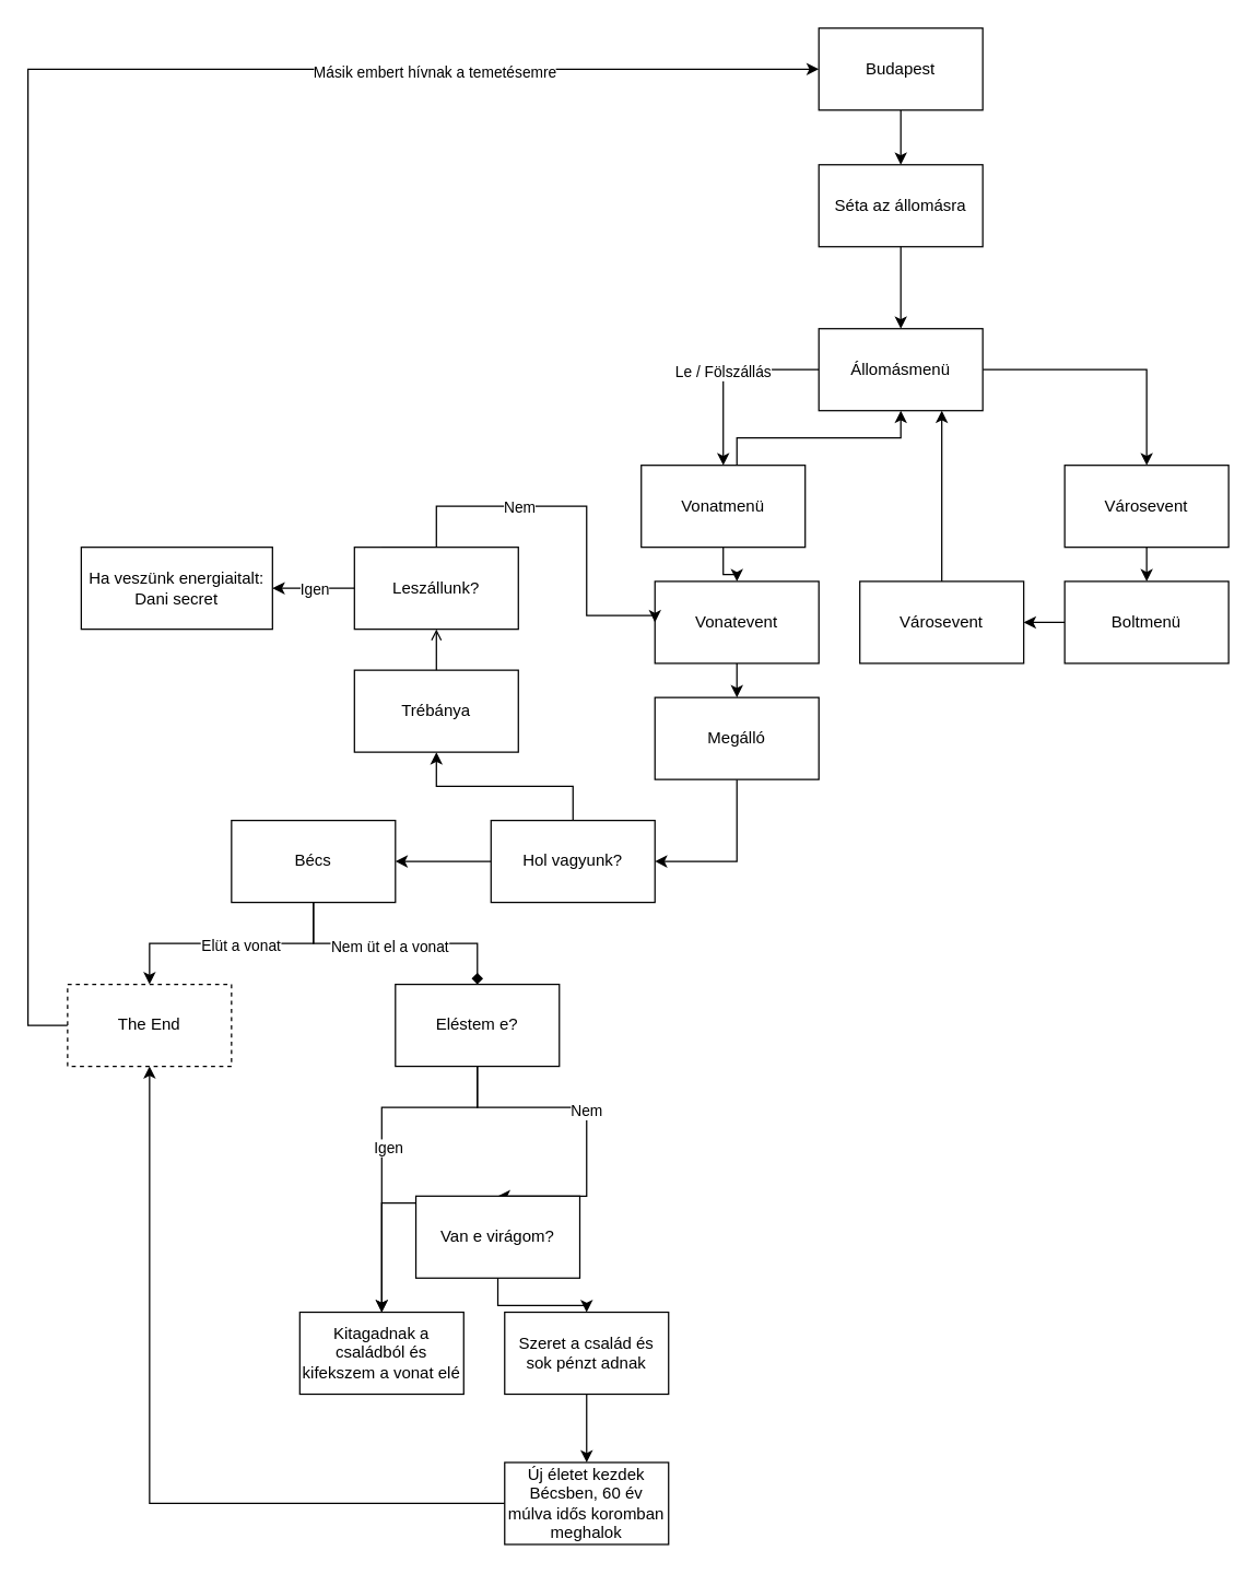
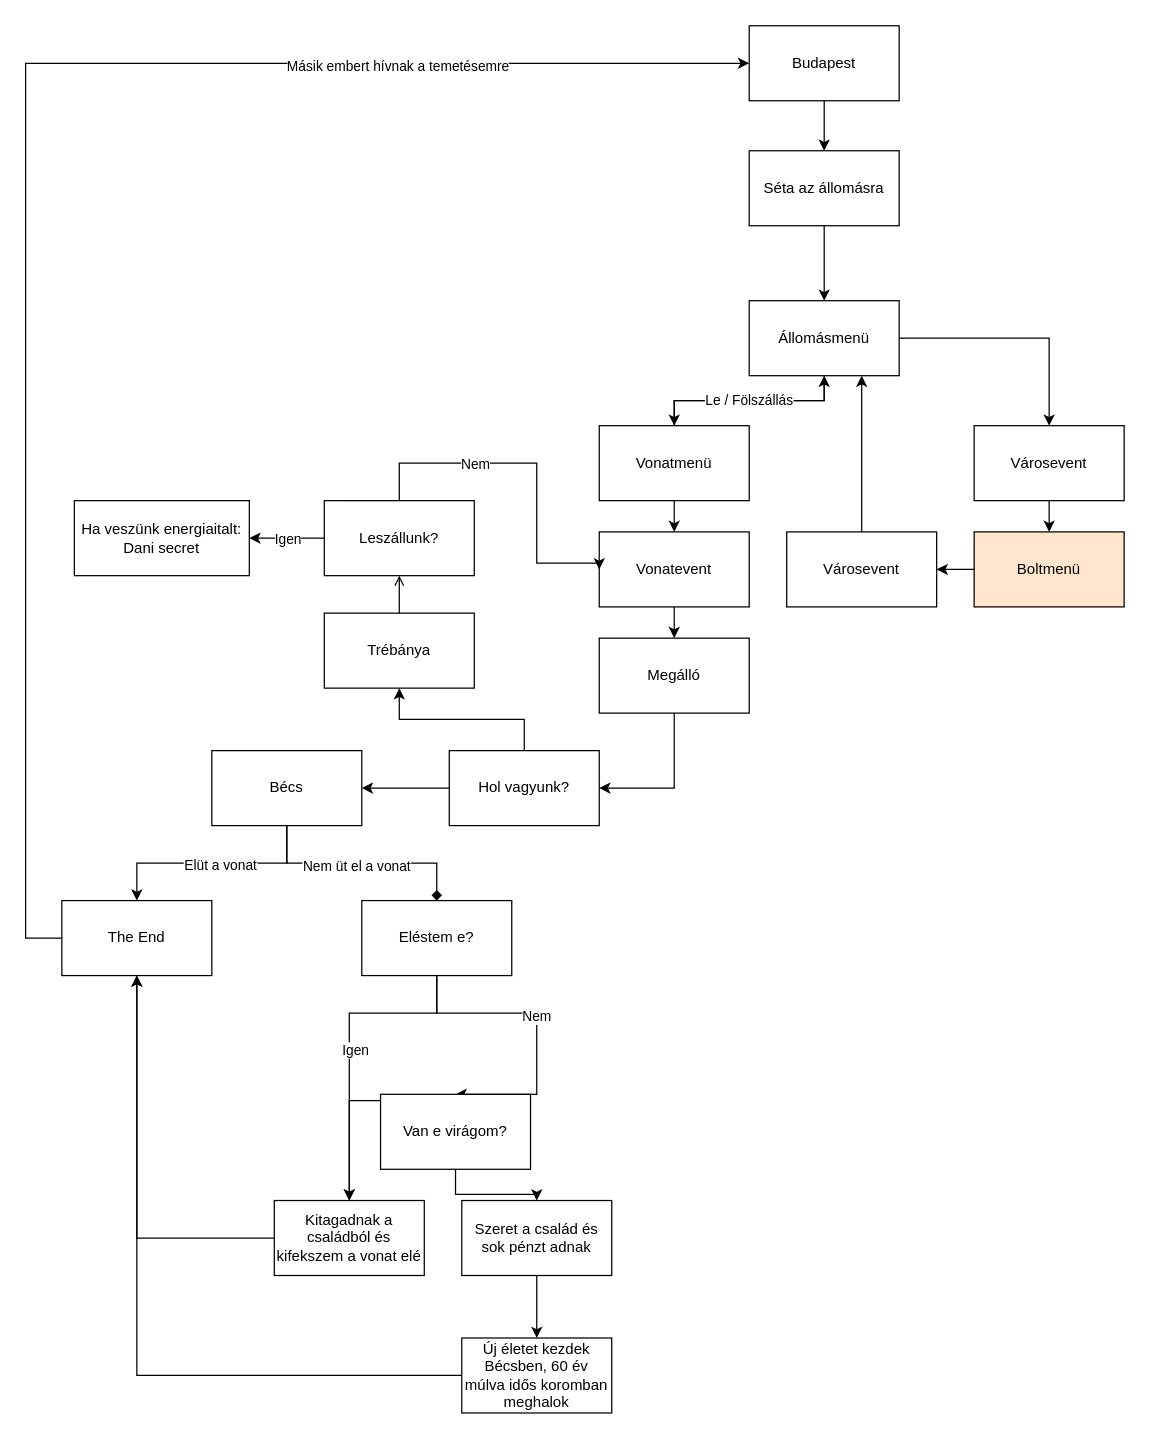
  <mxCell id="0" />
  <mxCell id="1" parent="0" />
  <mxCell id="2" style="edgeStyle=orthogonalEdgeStyle;rounded=0;orthogonalLoop=1;jettySize=auto;html=1;exitX=0.5;exitY=1;exitDx=0;exitDy=0;entryX=0.5;entryY=0;entryDx=0;entryDy=0;" parent="1" source="3" target="4" edge="1"><mxGeometry relative="1" as="geometry" /></mxCell>
  <mxCell id="3" value="Budapest" style="rounded=0;whiteSpace=wrap;html=1;" parent="1" vertex="1"><mxGeometry x="599" y="20" width="120" height="60" as="geometry" /></mxCell>
  <mxCell id="4" value="Séta az állomásra" style="rounded=0;whiteSpace=wrap;html=1;" parent="1" vertex="1"><mxGeometry x="599" y="120" width="120" height="60" as="geometry" /></mxCell>
  <mxCell id="5" style="edgeStyle=orthogonalEdgeStyle;rounded=0;orthogonalLoop=1;jettySize=auto;html=1;exitX=0.5;exitY=1;exitDx=0;exitDy=0;entryX=0.5;entryY=0;entryDx=0;entryDy=0;" parent="1" source="4" target="14" edge="1"><mxGeometry relative="1" as="geometry"><mxPoint x="794" y="260" as="sourcePoint" /></mxGeometry></mxCell>
  <mxCell id="6" value="" style="edgeStyle=orthogonalEdgeStyle;rounded=0;orthogonalLoop=1;jettySize=auto;html=1;" edge="1" parent="1" source="8" target="16"><mxGeometry relative="1" as="geometry" /></mxCell>
  <mxCell id="7" style="edgeStyle=orthogonalEdgeStyle;rounded=0;orthogonalLoop=1;jettySize=auto;html=1;entryX=0.5;entryY=1;entryDx=0;entryDy=0;" edge="1" parent="1" source="8" target="14"><mxGeometry relative="1" as="geometry"><mxPoint x="599" y="320" as="targetPoint" /><Array as="points"><mxPoint x="539" y="320" /><mxPoint x="659" y="320" /></Array></mxGeometry></mxCell>
- <mxCell id="8" value="Vonatmenü" style="rounded=0;whiteSpace=wrap;html=1;" parent="1" vertex="1"><mxGeometry x="469" y="340" width="120" height="60" as="geometry" /></mxCell>
+ <mxCell id="8" value="Vonatmenü" style="rounded=0;whiteSpace=wrap;html=1;" parent="1" vertex="1"><mxGeometry x="479" y="340" width="120" height="60" as="geometry" /></mxCell>
  <mxCell id="9" style="edgeStyle=orthogonalEdgeStyle;rounded=0;orthogonalLoop=1;jettySize=auto;html=1;entryX=1;entryY=0.5;entryDx=0;entryDy=0;" edge="1" parent="1" source="10" target="20"><mxGeometry relative="1" as="geometry" /></mxCell>
  <mxCell id="10" value="Megálló" style="rounded=0;whiteSpace=wrap;html=1;" parent="1" vertex="1"><mxGeometry x="479" y="510" width="120" height="60" as="geometry" /></mxCell>
  <mxCell id="11" style="edgeStyle=orthogonalEdgeStyle;rounded=0;orthogonalLoop=1;jettySize=auto;html=1;entryX=0.5;entryY=0;entryDx=0;entryDy=0;" edge="1" parent="1" source="14" target="8"><mxGeometry relative="1" as="geometry" /></mxCell>
  <mxCell id="12" value="Le / Fölszállás" style="edgeLabel;html=1;align=center;verticalAlign=middle;resizable=0;points=[];" vertex="1" connectable="0" parent="11"><mxGeometry x="0.013" y="-1" relative="1" as="geometry"><mxPoint as="offset" /></mxGeometry></mxCell>
  <mxCell id="13" style="edgeStyle=orthogonalEdgeStyle;rounded=0;orthogonalLoop=1;jettySize=auto;html=1;entryX=0.5;entryY=0;entryDx=0;entryDy=0;exitX=1;exitY=0.5;exitDx=0;exitDy=0;" edge="1" parent="1" source="14" target="18"><mxGeometry relative="1" as="geometry"><mxPoint x="769" y="270" as="sourcePoint" /></mxGeometry></mxCell>
  <mxCell id="14" value="Állomásmenü" style="rounded=0;whiteSpace=wrap;html=1;" parent="1" vertex="1"><mxGeometry x="599" y="240" width="120" height="60" as="geometry" /></mxCell>
  <mxCell id="15" value="" style="edgeStyle=orthogonalEdgeStyle;rounded=0;orthogonalLoop=1;jettySize=auto;html=1;" edge="1" parent="1" source="16" target="10"><mxGeometry relative="1" as="geometry" /></mxCell>
  <mxCell id="16" value="Vonatevent" style="rounded=0;whiteSpace=wrap;html=1;" vertex="1" parent="1"><mxGeometry x="479" y="425" width="120" height="60" as="geometry" /></mxCell>
  <mxCell id="17" value="" style="edgeStyle=orthogonalEdgeStyle;rounded=0;orthogonalLoop=1;jettySize=auto;html=1;" edge="1" parent="1" source="18" target="22"><mxGeometry relative="1" as="geometry" /></mxCell>
  <mxCell id="18" value="Városevent" style="rounded=0;whiteSpace=wrap;html=1;" vertex="1" parent="1"><mxGeometry x="779" y="340" width="120" height="60" as="geometry" /></mxCell>
  <mxCell id="19" value="" style="edgeStyle=orthogonalEdgeStyle;rounded=0;orthogonalLoop=1;jettySize=auto;html=1;" edge="1" parent="1" source="20" target="51"><mxGeometry relative="1" as="geometry" /></mxCell>
  <mxCell id="20" value="Hol vagyunk?" style="rounded=0;whiteSpace=wrap;html=1;" vertex="1" parent="1"><mxGeometry x="359" y="600" width="120" height="60" as="geometry" /></mxCell>
  <mxCell id="21" value="" style="edgeStyle=orthogonalEdgeStyle;rounded=0;orthogonalLoop=1;jettySize=auto;html=1;" edge="1" parent="1" source="22" target="49"><mxGeometry relative="1" as="geometry" /></mxCell>
- <mxCell id="22" value="Boltmenü" style="rounded=0;whiteSpace=wrap;html=1;" vertex="1" parent="1"><mxGeometry x="779" y="425" width="120" height="60" as="geometry" /></mxCell>
+ <mxCell id="22" value="Boltmenü" style="rounded=0;whiteSpace=wrap;html=1;fillColor=#ffe6cc;" vertex="1" parent="1"><mxGeometry x="779" y="425" width="120" height="60" as="geometry" /></mxCell>
  <mxCell id="23" style="edgeStyle=orthogonalEdgeStyle;rounded=0;orthogonalLoop=1;jettySize=auto;html=1;entryX=0.5;entryY=0;entryDx=0;entryDy=0;" edge="1" parent="1" source="28" target="32"><mxGeometry relative="1" as="geometry" /></mxCell>
  <mxCell id="24" value="Text" style="edgeLabel;html=1;align=center;verticalAlign=middle;resizable=0;points=[];" vertex="1" connectable="0" parent="23"><mxGeometry x="-0.011" y="1" relative="1" as="geometry"><mxPoint as="offset" /></mxGeometry></mxCell>
  <mxCell id="25" value="Elüt a vonat" style="edgeLabel;html=1;align=center;verticalAlign=middle;resizable=0;points=[];" vertex="1" connectable="0" parent="23"><mxGeometry x="-0.067" y="1" relative="1" as="geometry"><mxPoint as="offset" /></mxGeometry></mxCell>
  <mxCell id="26" style="edgeStyle=orthogonalEdgeStyle;rounded=0;orthogonalLoop=1;jettySize=auto;html=1;endArrow=diamond;" edge="1" parent="1" source="28" target="37"><mxGeometry relative="1" as="geometry" /></mxCell>
  <mxCell id="27" value="Nem üt el a vonat" style="edgeLabel;html=1;align=center;verticalAlign=middle;resizable=0;points=[];" vertex="1" connectable="0" parent="26"><mxGeometry x="-0.056" y="-2" relative="1" as="geometry"><mxPoint as="offset" /></mxGeometry></mxCell>
  <mxCell id="28" value="Bécs" style="rounded=0;whiteSpace=wrap;html=1;" vertex="1" parent="1"><mxGeometry x="169" y="600" width="120" height="60" as="geometry" /></mxCell>
  <mxCell id="29" value="" style="endArrow=classic;html=1;rounded=0;exitX=0;exitY=0.5;exitDx=0;exitDy=0;entryX=1;entryY=0.5;entryDx=0;entryDy=0;" edge="1" parent="1" source="20" target="28"><mxGeometry relative="1" as="geometry"><mxPoint x="769" y="660" as="sourcePoint" /><mxPoint x="869" y="660" as="targetPoint" /></mxGeometry></mxCell>
  <mxCell id="30" style="edgeStyle=orthogonalEdgeStyle;rounded=0;orthogonalLoop=1;jettySize=auto;html=1;entryX=0;entryY=0.5;entryDx=0;entryDy=0;" edge="1" parent="1" source="32" target="3"><mxGeometry relative="1" as="geometry"><mxPoint x="19" y="50" as="targetPoint" /><Array as="points"><mxPoint x="20" y="750" /><mxPoint x="20" y="50" /></Array></mxGeometry></mxCell>
  <mxCell id="31" value="Másik embert hívnak a temetésemre" style="edgeLabel;html=1;align=center;verticalAlign=middle;resizable=0;points=[];" vertex="1" connectable="0" parent="30"><mxGeometry x="0.569" y="-2" relative="1" as="geometry"><mxPoint as="offset" /></mxGeometry></mxCell>
- <mxCell id="32" value="The End" style="rounded=0;whiteSpace=wrap;html=1;dashed=1;" vertex="1" parent="1"><mxGeometry x="49" y="720" width="120" height="60" as="geometry" /></mxCell>
+ <mxCell id="32" value="The End" style="rounded=0;whiteSpace=wrap;html=1;" vertex="1" parent="1"><mxGeometry x="49" y="720" width="120" height="60" as="geometry" /></mxCell>
  <mxCell id="33" style="edgeStyle=orthogonalEdgeStyle;rounded=0;orthogonalLoop=1;jettySize=auto;html=1;entryX=0.5;entryY=0;entryDx=0;entryDy=0;" edge="1" parent="1" source="37" target="43"><mxGeometry relative="1" as="geometry"><mxPoint x="279" y="850" as="targetPoint" /><Array as="points"><mxPoint x="349" y="810" /><mxPoint x="279" y="810" /></Array></mxGeometry></mxCell>
  <mxCell id="34" value="Igen" style="edgeLabel;html=1;align=center;verticalAlign=middle;resizable=0;points=[];" vertex="1" connectable="0" parent="33"><mxGeometry x="0.029" y="4" relative="1" as="geometry"><mxPoint as="offset" /></mxGeometry></mxCell>
  <mxCell id="35" style="edgeStyle=orthogonalEdgeStyle;rounded=0;orthogonalLoop=1;jettySize=auto;html=1;entryX=0.5;entryY=0;entryDx=0;entryDy=0;" edge="1" parent="1" source="37" target="41"><mxGeometry relative="1" as="geometry"><mxPoint x="409" y="850" as="targetPoint" /><Array as="points"><mxPoint x="349" y="810" /><mxPoint x="429" y="810" /></Array></mxGeometry></mxCell>
  <mxCell id="36" value="Nem" style="edgeLabel;html=1;align=center;verticalAlign=middle;resizable=0;points=[];" vertex="1" connectable="0" parent="35"><mxGeometry x="-0.067" y="-1" relative="1" as="geometry"><mxPoint as="offset" /></mxGeometry></mxCell>
  <mxCell id="37" value="Eléstem e?" style="rounded=0;whiteSpace=wrap;html=1;" vertex="1" parent="1"><mxGeometry x="289" y="720" width="120" height="60" as="geometry" /></mxCell>
  <mxCell id="38" value="" style="edgeStyle=orthogonalEdgeStyle;rounded=0;orthogonalLoop=1;jettySize=auto;html=1;" edge="1" parent="1" source="41" target="45"><mxGeometry relative="1" as="geometry" /></mxCell>
  <mxCell id="39" style="edgeStyle=orthogonalEdgeStyle;rounded=0;orthogonalLoop=1;jettySize=auto;html=1;entryX=0.5;entryY=0;entryDx=0;entryDy=0;" edge="1" parent="1" source="41" target="43"><mxGeometry relative="1" as="geometry"><mxPoint x="279" y="935" as="targetPoint" /><Array as="points"><mxPoint x="279" y="880" /></Array></mxGeometry></mxCell>
  <mxCell id="40" value="Nincs" style="edgeLabel;html=1;align=center;verticalAlign=middle;resizable=0;points=[];" vertex="1" connectable="0" parent="39"><mxGeometry x="0.188" y="1" relative="1" as="geometry"><mxPoint x="39" y="-11" as="offset" /></mxGeometry></mxCell>
  <mxCell id="41" value="Van e virágom?" style="rounded=0;whiteSpace=wrap;html=1;" vertex="1" parent="1"><mxGeometry x="304" y="875" width="120" height="60" as="geometry" /></mxCell>
+ <mxCell id="42" style="edgeStyle=orthogonalEdgeStyle;rounded=0;orthogonalLoop=1;jettySize=auto;html=1;entryX=0.5;entryY=1;entryDx=0;entryDy=0;" edge="1" parent="1" source="43" target="32"><mxGeometry relative="1" as="geometry" /></mxCell>
  <mxCell id="43" value="Kitagadnak a családból és kifekszem a vonat elé" style="rounded=0;whiteSpace=wrap;html=1;" vertex="1" parent="1"><mxGeometry x="219" y="960" width="120" height="60" as="geometry" /></mxCell>
  <mxCell id="44" value="" style="edgeStyle=orthogonalEdgeStyle;rounded=0;orthogonalLoop=1;jettySize=auto;html=1;" edge="1" parent="1" source="45" target="47"><mxGeometry relative="1" as="geometry" /></mxCell>
  <mxCell id="45" value="Szeret a család és sok pénzt adnak" style="rounded=0;whiteSpace=wrap;html=1;" vertex="1" parent="1"><mxGeometry x="369" y="960" width="120" height="60" as="geometry" /></mxCell>
  <mxCell id="46" style="edgeStyle=orthogonalEdgeStyle;rounded=0;orthogonalLoop=1;jettySize=auto;html=1;entryX=0.5;entryY=1;entryDx=0;entryDy=0;" edge="1" parent="1" source="47" target="32"><mxGeometry relative="1" as="geometry"><mxPoint x="109" y="790" as="targetPoint" /></mxGeometry></mxCell>
  <mxCell id="47" value="Új életet kezdek Bécsben, 60 év múlva idős koromban meghalok" style="whiteSpace=wrap;html=1;rounded=0;" vertex="1" parent="1"><mxGeometry x="369" y="1070" width="120" height="60" as="geometry" /></mxCell>
  <mxCell id="48" style="edgeStyle=orthogonalEdgeStyle;rounded=0;orthogonalLoop=1;jettySize=auto;html=1;entryX=0.75;entryY=1;entryDx=0;entryDy=0;" edge="1" parent="1" source="49" target="14"><mxGeometry relative="1" as="geometry" /></mxCell>
  <mxCell id="49" value="Városevent" style="rounded=0;whiteSpace=wrap;html=1;" vertex="1" parent="1"><mxGeometry x="629" y="425" width="120" height="60" as="geometry" /></mxCell>
  <mxCell id="50" value="" style="edgeStyle=orthogonalEdgeStyle;rounded=0;orthogonalLoop=1;jettySize=auto;html=1;endArrow=open;" edge="1" parent="1" source="51" target="56"><mxGeometry relative="1" as="geometry" /></mxCell>
  <mxCell id="51" value="Trébánya" style="whiteSpace=wrap;html=1;rounded=0;" vertex="1" parent="1"><mxGeometry x="259" y="490" width="120" height="60" as="geometry" /></mxCell>
  <mxCell id="52" style="edgeStyle=orthogonalEdgeStyle;rounded=0;orthogonalLoop=1;jettySize=auto;html=1;entryX=0;entryY=0.5;entryDx=0;entryDy=0;" edge="1" parent="1" target="16"><mxGeometry relative="1" as="geometry"><mxPoint x="439" y="450" as="targetPoint" /><mxPoint x="279" y="400" as="sourcePoint" /><Array as="points"><mxPoint x="319" y="400" /><mxPoint x="319" y="370" /><mxPoint x="429" y="370" /><mxPoint x="429" y="450" /><mxPoint x="479" y="450" /></Array></mxGeometry></mxCell>
  <mxCell id="53" value="Nem" style="edgeLabel;html=1;align=center;verticalAlign=middle;resizable=0;points=[];" vertex="1" connectable="0" parent="52"><mxGeometry x="0.147" y="-5" relative="1" as="geometry"><mxPoint x="-45" y="-1" as="offset" /></mxGeometry></mxCell>
  <mxCell id="54" value="" style="edgeStyle=orthogonalEdgeStyle;rounded=0;orthogonalLoop=1;jettySize=auto;html=1;" edge="1" parent="1" source="56" target="57"><mxGeometry relative="1" as="geometry" /></mxCell>
  <mxCell id="55" value="Igen" style="edgeLabel;html=1;align=center;verticalAlign=middle;resizable=0;points=[];" vertex="1" connectable="0" parent="54"><mxGeometry x="-0.067" y="2" relative="1" as="geometry"><mxPoint x="-2" y="-2" as="offset" /></mxGeometry></mxCell>
  <mxCell id="56" value="Leszállunk?" style="whiteSpace=wrap;html=1;rounded=0;" vertex="1" parent="1"><mxGeometry x="259" y="400" width="120" height="60" as="geometry" /></mxCell>
  <mxCell id="57" value="Ha veszünk energiaitalt:&lt;br&gt;Dani secret" style="rounded=0;whiteSpace=wrap;html=1;" vertex="1" parent="1"><mxGeometry x="59" y="400" width="140" height="60" as="geometry" /></mxCell>
